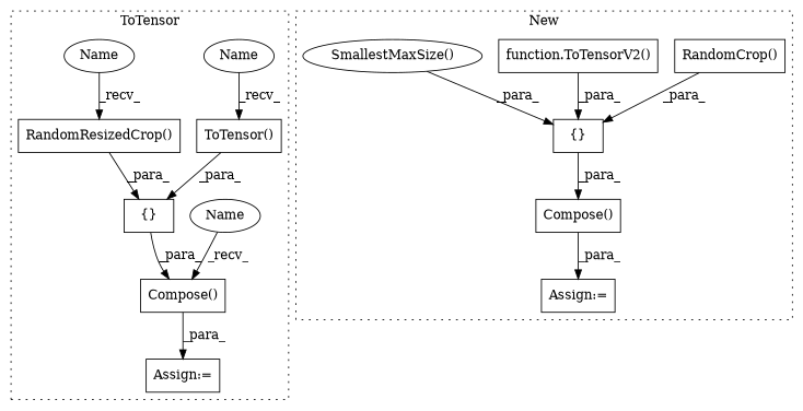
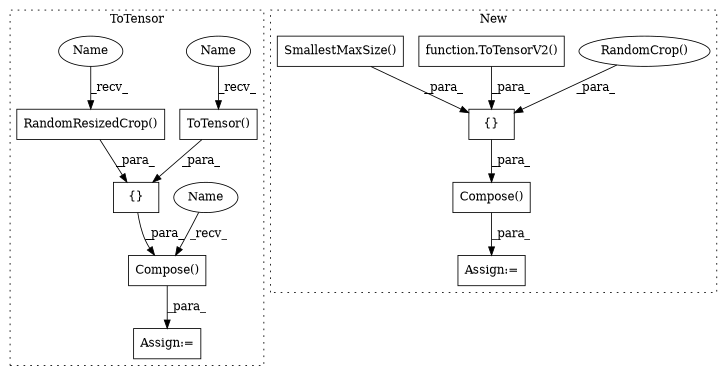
  digraph {
    node [a=75 l=1 s=1612 shape=box]
    n1 [a=59 l="14,0" label="{}" s="1473,1624"]
    n2 [l=12 label="ToTensor()"]
    n3 [l="20,43" label="RandomResizedCrop()" s="1487,1517"]
    n4 [l="10,1" label="Compose()" s="1463,1634"]
    n5 [a=68 l=3 label="Assign:=" s=1460]
    n6 [a=87 label=Name s=1463 shape=ellipse]
    n7 [a=87 label=Name shape=ellipse]
    n8 [a=87 label=Name s=1487 shape=ellipse]
-   n9 [l=55 label="RandomCrop()" s=1668]
+   n9 [l=55 label="RandomCrop()" s=1668 shape=ellipse]
    n10 [a=59 l="14,0" label="{}" s="1597,1749"]
    n11 [l=12 label="function.ToTensorV2()" s=1737]
-   n12 [l=43 label="SmallestMaxSize()" s=1611 shape=ellipse]
+   n12 [l=43 label="SmallestMaxSize()" s=1611]
    n13 [l="10,1" label="Compose()" s="1587,1759"]
    n14 [a=68 l=3 label="Assign:=" s=1584]
    subgraph cluster_1 {
      label=ToTensor
      style=dotted
      n1
      n2
      n3
      n4
      n5
      n6
      n7
      n8
    }
    subgraph cluster_2 {
      label=New
      style=dotted
      n9
      n10
      n11
      n12
      n13
      n14
    }
    n1 -> n4 [label=_para_]
    n2 -> n1 [label=_para_]
    n3 -> n1 [label=_para_]
    n4 -> n5 [label=_para_]
    n6 -> n4 [label=_recv_]
    n7 -> n2 [label=_recv_]
    n8 -> n3 [label=_recv_]
    n9 -> n10 [label=_para_]
    n10 -> n13 [label=_para_]
    n11 -> n10 [label=_para_]
    n12 -> n10 [label=_para_]
    n13 -> n14 [label=_para_]
  }
